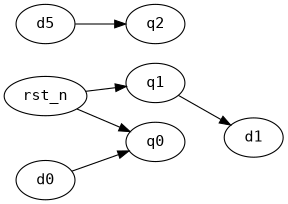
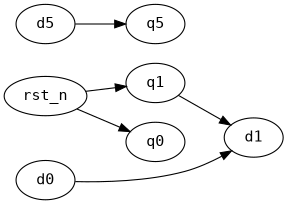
  strict digraph {
    fontname="DejaVu Sans Mono"
    rankdir=LR
    node [fontname="DejaVu Sans Mono"]
    edge [fontname="DejaVu Sans Mono" weight=1.0]
    rst_n
    q1
    q0
    d1
    n5 [label=d5]
-   q2
+   q2 [label=q5]
    d0
    rst_n -> q1 [weight=2.0]
    rst_n -> q0 [weight=2.0]
    q1 -> d1
    n5 -> q2
-   d0 -> q0
+   d0 -> d1
  }
